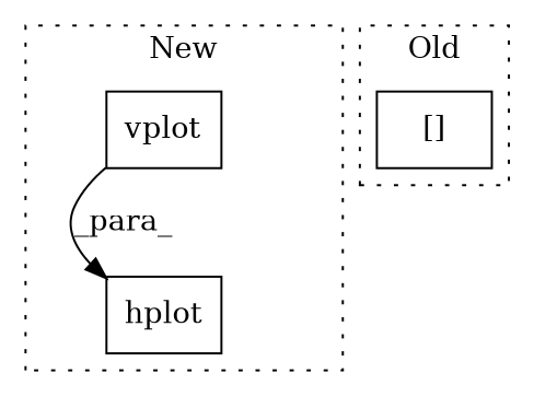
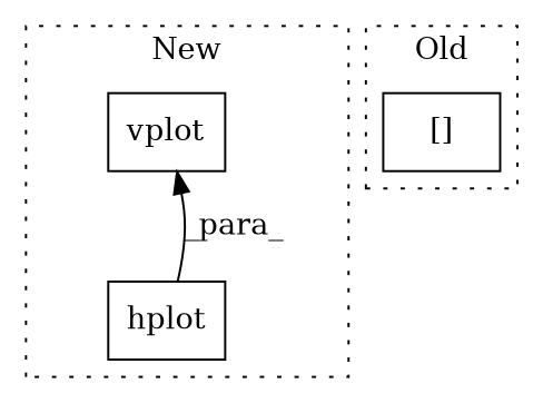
  digraph {
    node [a=32 l="6,1" shape=box]
    n1 [label=vplot s="526,547"]
    n2 [label=hplot s="532,546"]
    n3 [a=2 l="3,1" label="[]" s="438,465"]
    subgraph cluster_1 {
      label=New
      style=dotted
      n1
      n2
    }
    subgraph cluster_2 {
      label=Old
      style=dotted
      n3
    }
-   n1 -> n2 [label=_para_]
+   n2 -> n1 [label=_para_]
  }
